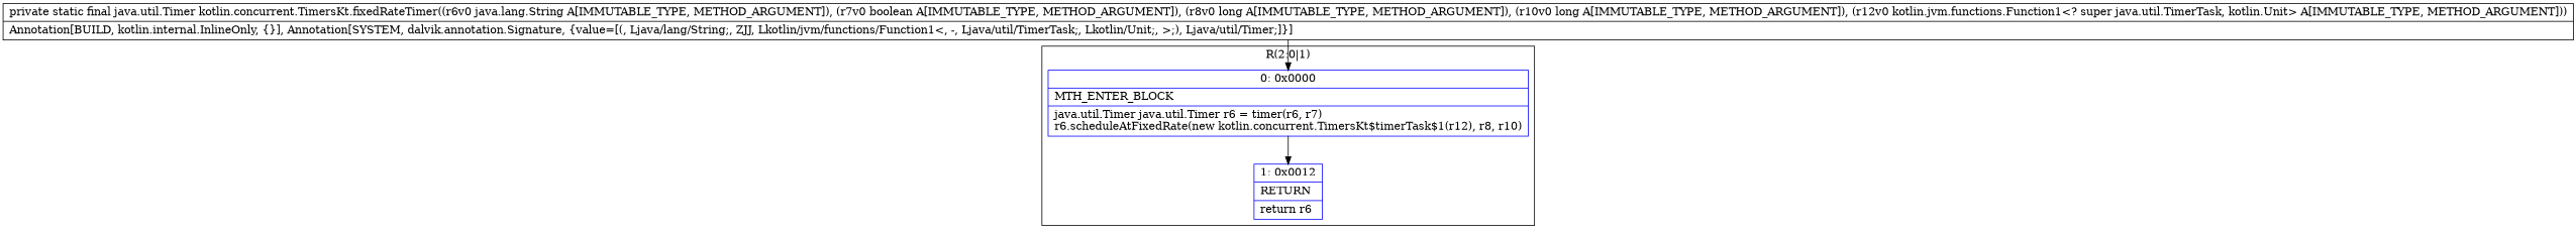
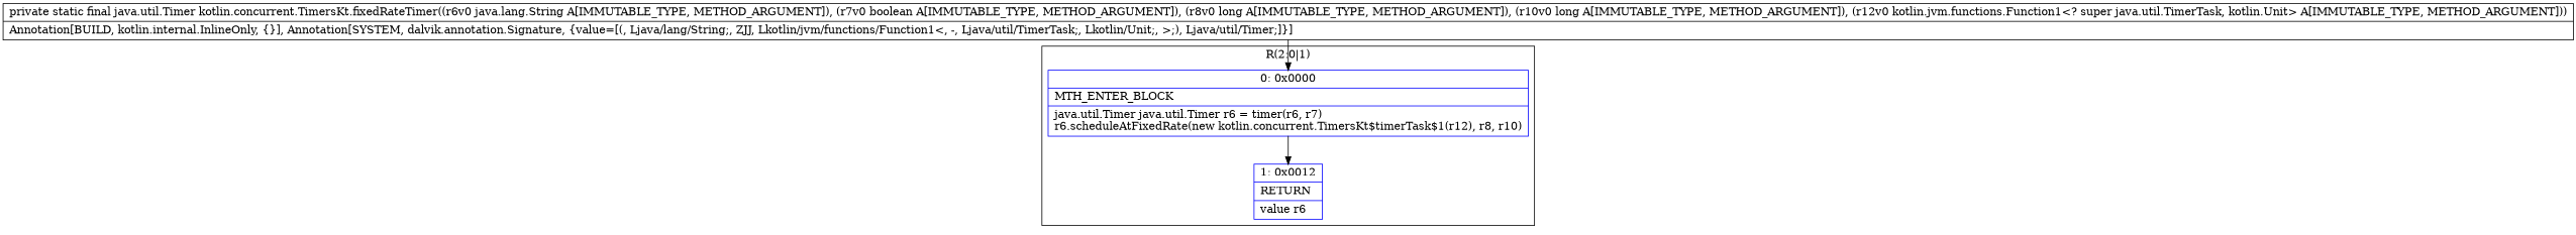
  digraph {
    node [color=blue shape=record]
    n1 [label="{0\:\ 0x0000|MTH_ENTER_BLOCK\l|java.util.Timer java.util.Timer r6 = timer(r6, r7)\lr6.scheduleAtFixedRate(new kotlin.concurrent.TimersKt$timerTask$1(r12), r8, r10)\l}"]
-   n2 [label="{1\:\ 0x0012|RETURN\l|return r6\l}"]
+   n2 [label="{1\:\ 0x0012|RETURN\l|value r6\l}"]
    n3 [label="{private static final java.util.Timer kotlin.concurrent.TimersKt.fixedRateTimer((r6v0 java.lang.String A[IMMUTABLE_TYPE, METHOD_ARGUMENT]), (r7v0 boolean A[IMMUTABLE_TYPE, METHOD_ARGUMENT]), (r8v0 long A[IMMUTABLE_TYPE, METHOD_ARGUMENT]), (r10v0 long A[IMMUTABLE_TYPE, METHOD_ARGUMENT]), (r12v0 kotlin.jvm.functions.Function1\<? super java.util.TimerTask, kotlin.Unit\> A[IMMUTABLE_TYPE, METHOD_ARGUMENT]))  | Annotation[BUILD, kotlin.internal.InlineOnly, \{\}], Annotation[SYSTEM, dalvik.annotation.Signature, \{value=[(, Ljava\/lang\/String;, ZJJ, Lkotlin\/jvm\/functions\/Function1\<, \-, Ljava\/util\/TimerTask;, Lkotlin\/Unit;, \>;), Ljava\/util\/Timer;]\}]\l}" color=""]
    subgraph cluster_1 {
      label="R(2:0|1)"
      n1
      n2
    }
    n1 -> n2
    n3 -> n1
  }
